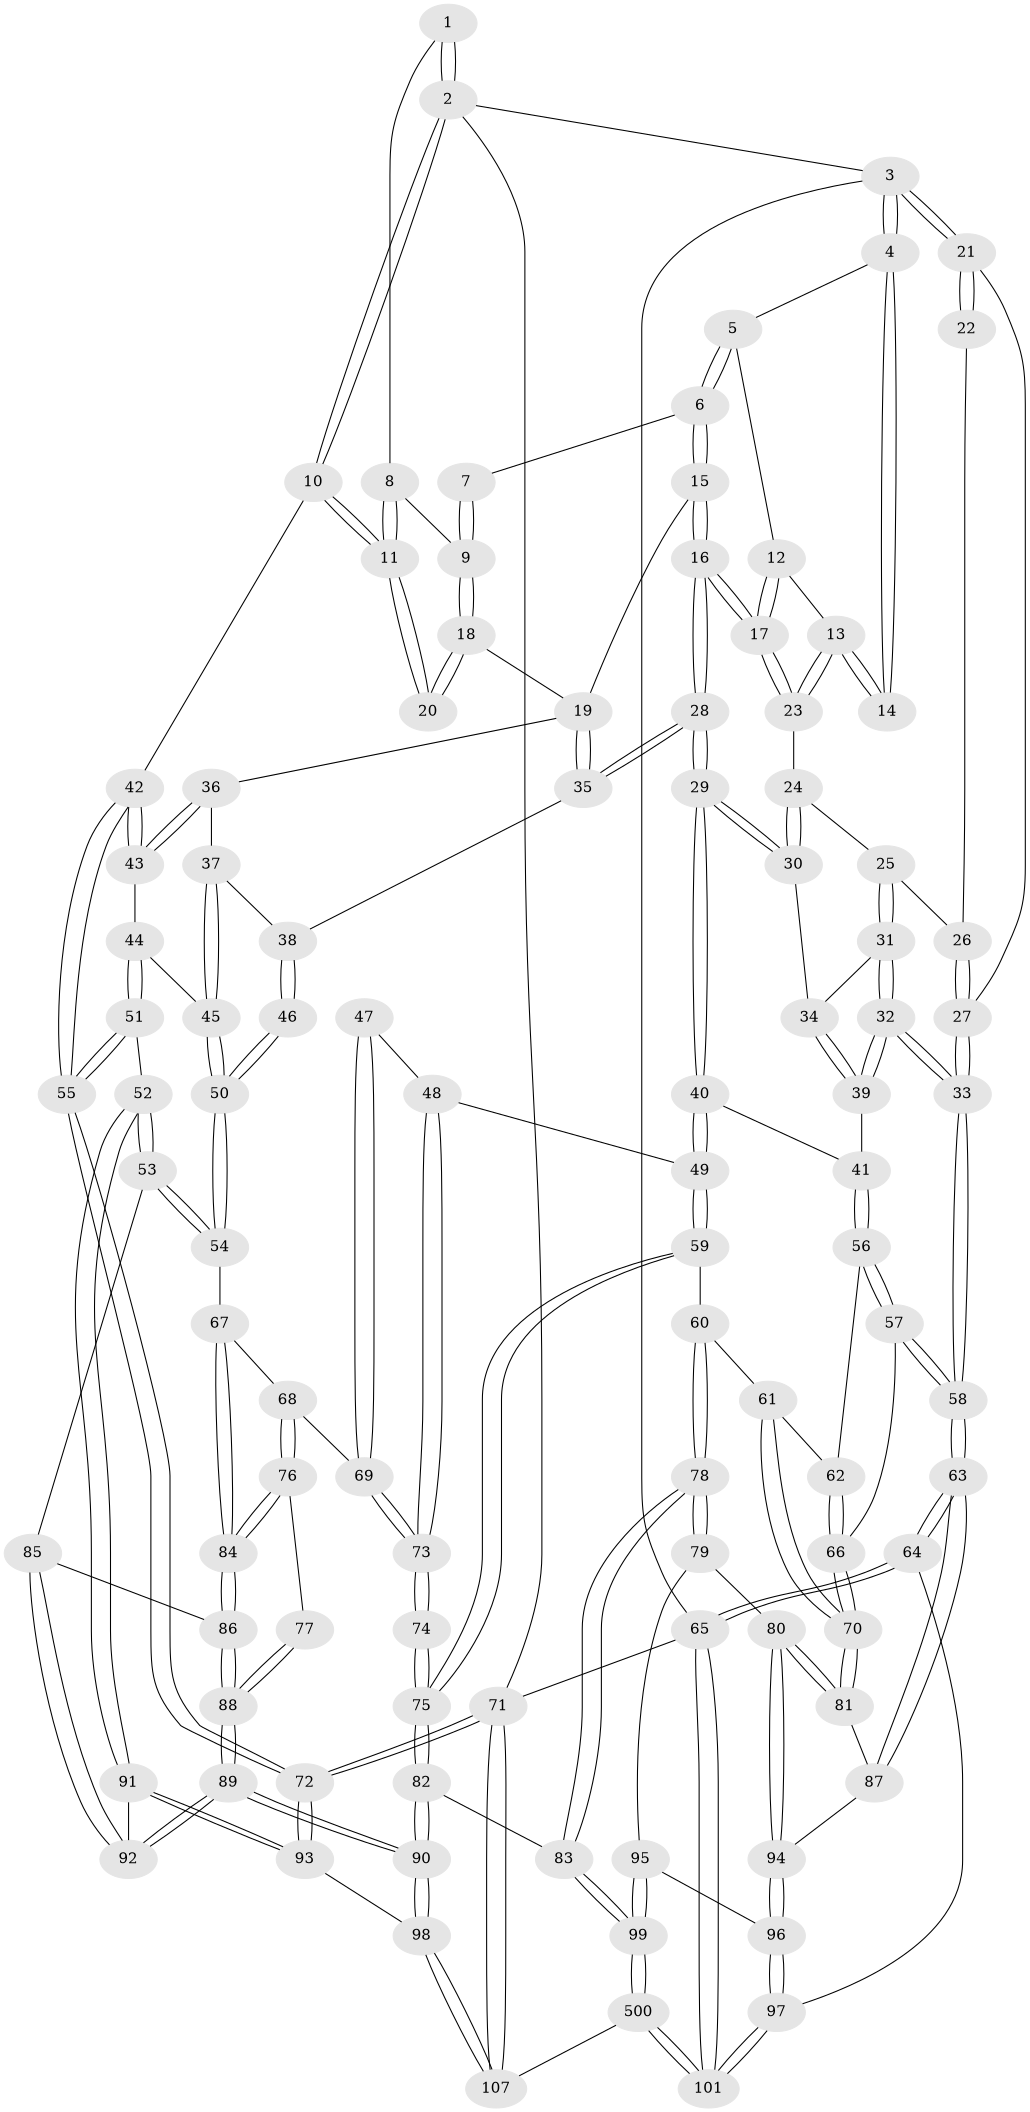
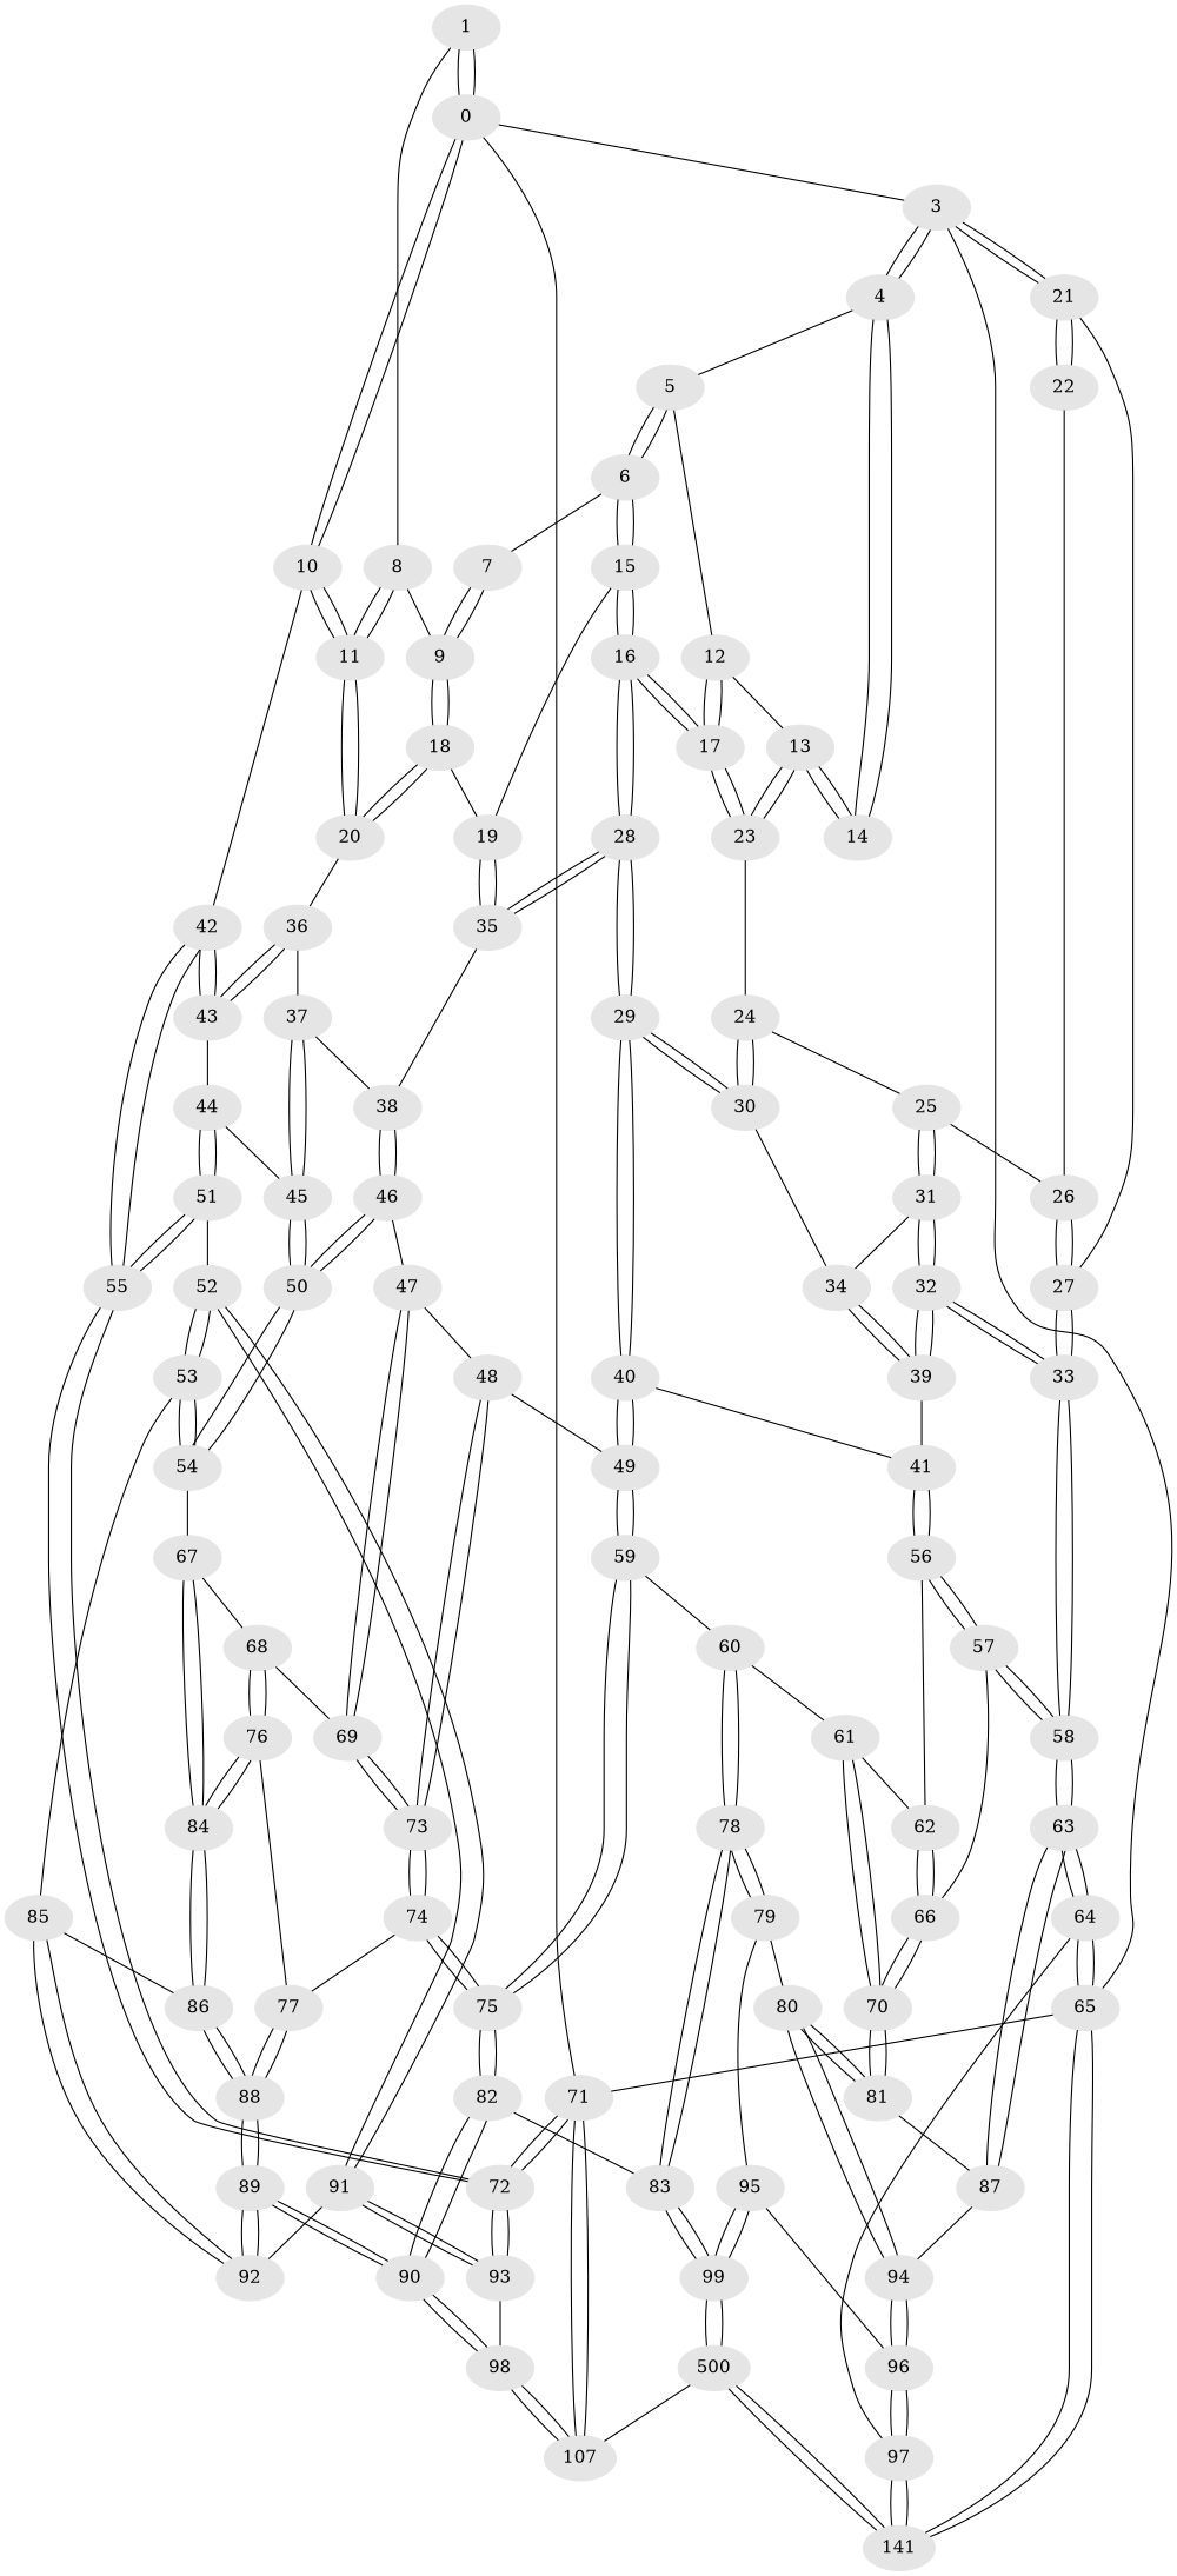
  graph {
    node [color=gray90 style=filled]
    1
-   2
+   2 [label=0]
    8
    3
    10
    71
    9
    11
    4
    21
    65
    42
    72
    n14 [label=107]
    5
    14
    22
    27
-   101
+   101 [label=141]
    6
    12
    7
    15
    13
    17
    16
    19
    18
    20
    43
    55
    36
    23
    24
    28
    35
    29
    38
    37
    26
    33
    25
    30
    31
    34
    32
    58
    40
    41
    49
    39
    63
    46
    45
    44
    50
    47
    56
    59
    57
    62
    51
    52
    54
    48
    69
    73
    74
    60
    75
    67
    53
    91
    85
    93
    92
    86
    68
    84
    66
    70
    64
    87
    61
    78
    82
    79
    83
    81
    97
    94
    76
    77
    98
    88
    90
    89
    80
    95
    99
    96
    n102 [label=500]
    1 -- 2
    1 -- 2
    1 -- 8
    2 -- 3
    2 -- 10
    2 -- 10
    2 -- 71
    8 -- 9
    8 -- 11
    8 -- 11
    3 -- 4
    3 -- 4
    3 -- 21
    3 -- 21
    3 -- 65
    10 -- 11
    10 -- 11
    10 -- 42
    71 -- 72
    71 -- 72
    71 -- n14
    71 -- n14
    9 -- 18
    9 -- 18
    11 -- 20
    11 -- 20
    4 -- 5
    4 -- 14
    4 -- 14
    21 -- 22
    21 -- 22
    21 -- 27
    65 -- 71
    65 -- 101
    65 -- 101
    42 -- 43
    42 -- 43
    42 -- 55
    42 -- 55
    72 -- 93
    72 -- 93
    5 -- 6
    5 -- 6
    5 -- 12
    22 -- 26
    27 -- 33
    27 -- 33
    6 -- 7
    6 -- 15
    6 -- 15
    12 -- 13
    12 -- 17
    12 -- 17
    7 -- 9
    7 -- 9
    15 -- 16
    15 -- 16
    15 -- 19
    13 -- 14
    13 -- 14
    13 -- 23
    13 -- 23
    17 -- 23
    17 -- 23
    16 -- 17
    16 -- 17
    16 -- 28
    16 -- 28
    19 -- 35
    19 -- 35
    18 -- 19
    18 -- 20
    18 -- 20
-   19 -- 36
+   20 -- 36
    43 -- 44
    55 -- 72
    55 -- 72
    36 -- 43
    36 -- 43
    36 -- 37
    23 -- 24
    24 -- 25
    24 -- 30
    24 -- 30
    28 -- 35
    28 -- 35
    28 -- 29
    28 -- 29
    35 -- 38
    29 -- 30
    29 -- 30
    29 -- 40
    29 -- 40
    38 -- 46
    38 -- 46
    37 -- 38
    37 -- 45
    37 -- 45
    26 -- 27
    26 -- 27
    33 -- 58
    33 -- 58
    25 -- 26
    25 -- 31
    25 -- 31
    30 -- 34
    31 -- 34
    31 -- 32
    31 -- 32
    34 -- 39
    34 -- 39
    32 -- 33
    32 -- 33
    32 -- 39
    32 -- 39
    58 -- 63
    58 -- 63
    40 -- 41
    40 -- 49
    40 -- 49
    41 -- 56
    41 -- 56
    49 -- 59
    49 -- 59
    39 -- 41
    63 -- 64
    63 -- 64
    63 -- 87
    63 -- 87
    46 -- 50
    46 -- 50
+   46 -- 47
    45 -- 50
    45 -- 50
    44 -- 45
    44 -- 51
    44 -- 51
    50 -- 54
    50 -- 54
    47 -- 48
    47 -- 69
    47 -- 69
    56 -- 57
    56 -- 57
    56 -- 62
    59 -- 60
    59 -- 75
    59 -- 75
    57 -- 58
    57 -- 58
    57 -- 66
    62 -- 66
    62 -- 66
    51 -- 55
    51 -- 55
    51 -- 52
    52 -- 53
    52 -- 53
    52 -- 91
    52 -- 91
    54 -- 67
    48 -- 49
    48 -- 73
    48 -- 73
    69 -- 73
    69 -- 73
    73 -- 74
    73 -- 74
    74 -- 75
    74 -- 75
+   74 -- 77
    60 -- 61
    60 -- 78
    60 -- 78
    75 -- 82
    75 -- 82
    67 -- 68
    67 -- 84
    67 -- 84
    53 -- 54
    53 -- 54
    53 -- 85
    91 -- 93
    91 -- 93
    91 -- 92
    85 -- 92
    85 -- 92
    85 -- 86
    93 -- 98
    86 -- 88
    86 -- 88
    68 -- 69
    68 -- 76
    68 -- 76
    84 -- 86
    84 -- 86
    66 -- 70
    66 -- 70
    70 -- 81
    70 -- 81
    64 -- 65
    64 -- 65
    64 -- 97
    87 -- 94
    61 -- 62
    61 -- 70
    61 -- 70
    78 -- 79
    78 -- 79
    78 -- 83
    78 -- 83
    82 -- 83
    82 -- 90
    82 -- 90
    79 -- 80
    79 -- 95
    83 -- 99
    83 -- 99
    81 -- 87
    97 -- 101
    97 -- 101
    94 -- 96
    94 -- 96
    76 -- 84
    76 -- 84
    76 -- 77
    77 -- 88
    77 -- 88
    98 -- n14
    98 -- n14
    88 -- 89
    88 -- 89
    90 -- 98
    90 -- 98
    89 -- 92
    89 -- 92
    89 -- 90
    89 -- 90
    80 -- 81
    80 -- 81
    80 -- 94
    80 -- 94
    95 -- 99
    95 -- 99
    95 -- 96
    99 -- n102
    99 -- n102
    96 -- 97
    96 -- 97
    n102 -- n14
    n102 -- 101
    n102 -- 101
  }
